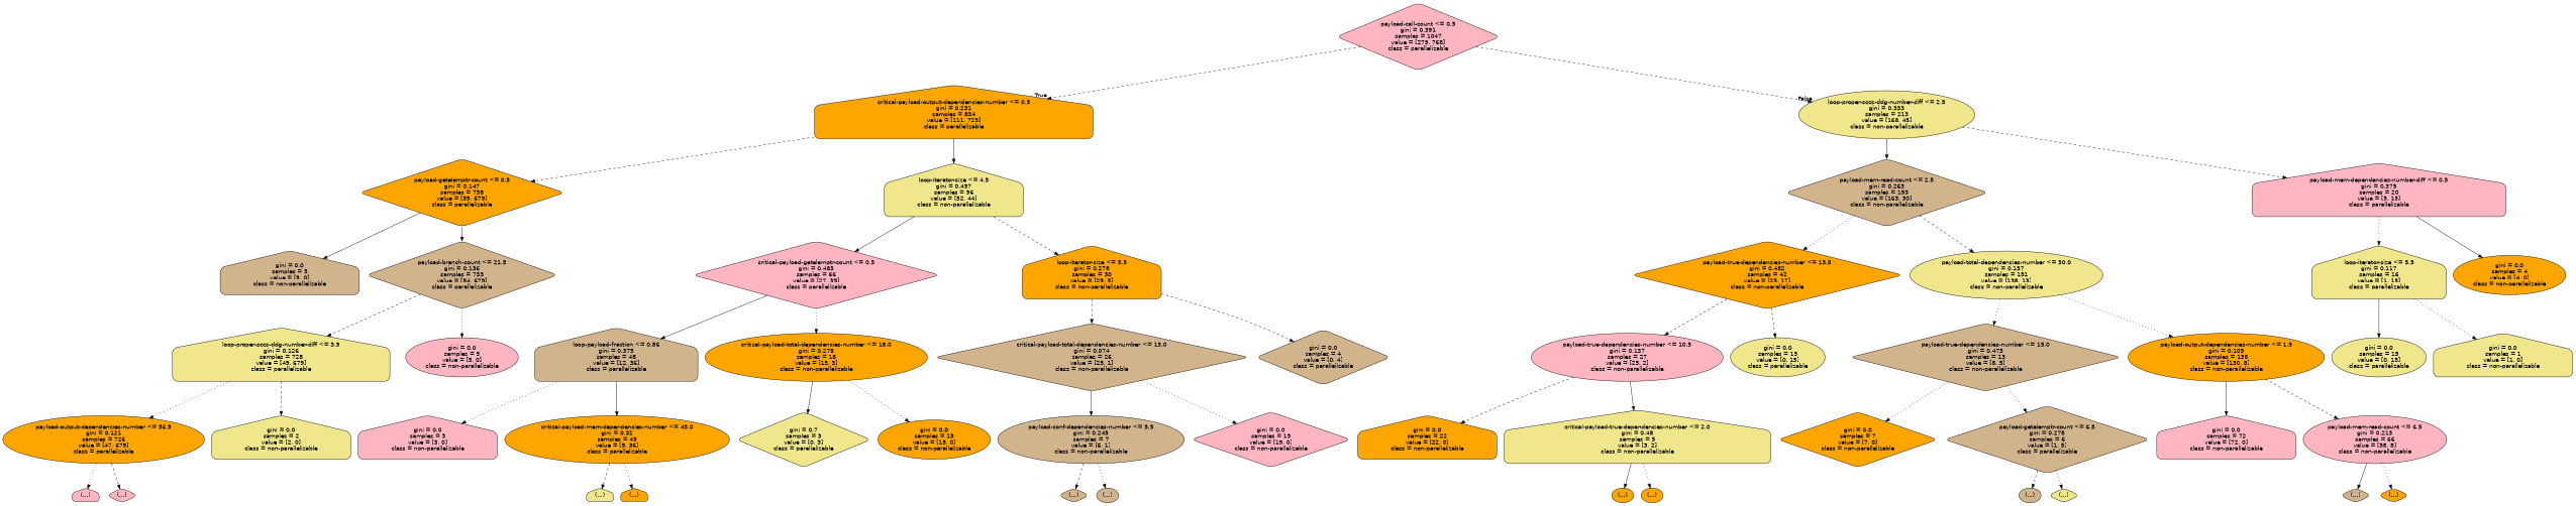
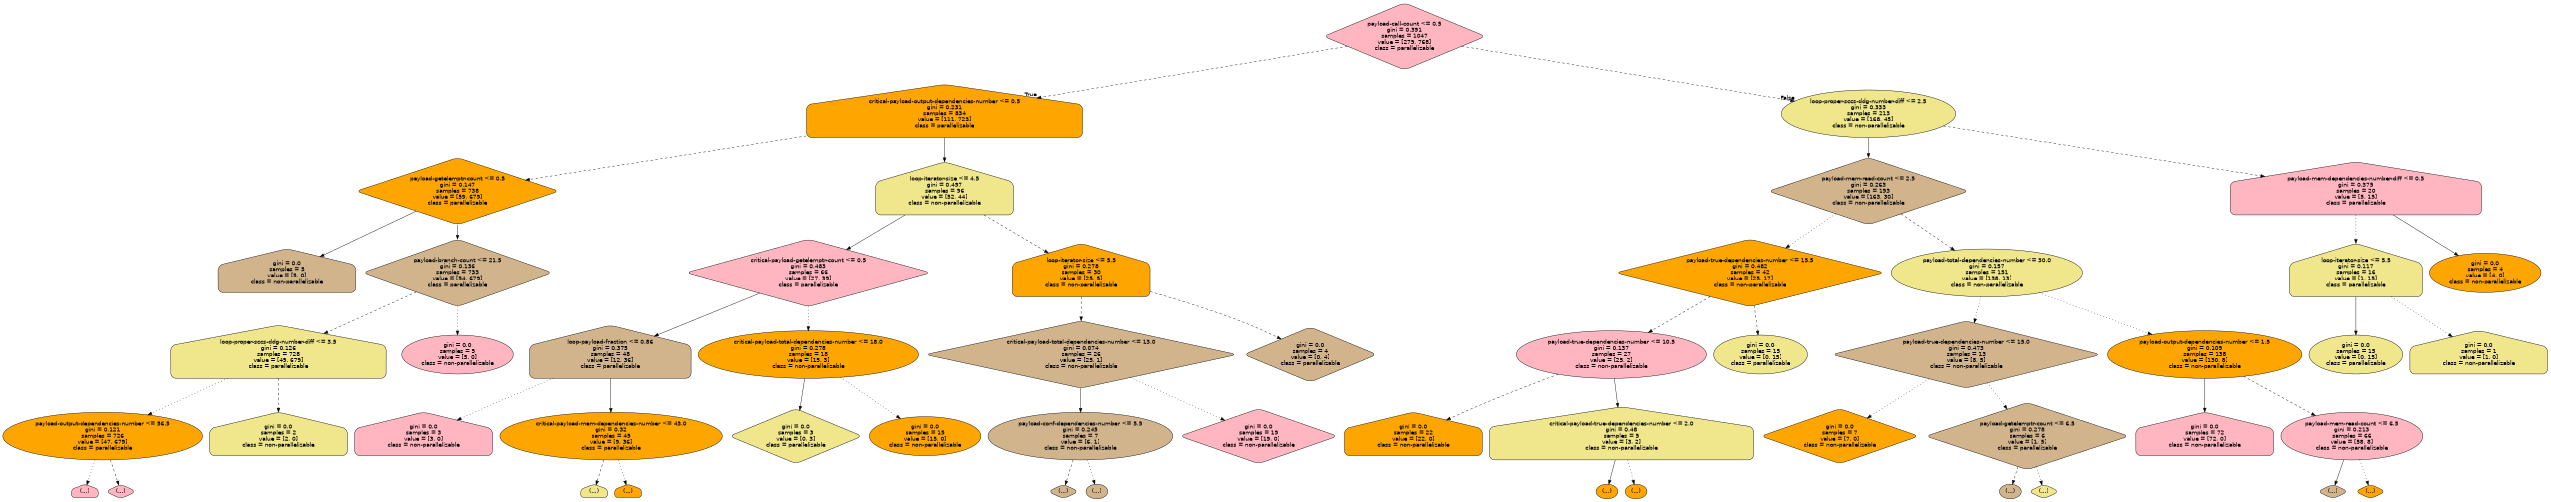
  digraph {
    node [color=black fillcolor=orange fontname=helvetica shape=diamond style="filled, rounded"]
    edge [fontname=helvetica style=dotted]
    n1 [fillcolor=lightpink label="payload-call-count <= 0.5\ngini = 0.391\nsamples = 1047\nvalue = [279, 768]\nclass = parallelizable"]
    n2 [label="critical-payload-output-dependencies-number <= 0.5\ngini = 0.231\nsamples = 834\nvalue = [111, 723]\nclass = parallelizable" shape=house]
    n3 [fillcolor=khaki label="loop-proper-sccs-ddg-number-diff <= 2.5\ngini = 0.333\nsamples = 213\nvalue = [168, 45]\nclass = non-parallelizable" shape=ellipse]
    n4 [label="payload-getelemptr-count <= 0.5\ngini = 0.147\nsamples = 738\nvalue = [59, 679]\nclass = parallelizable"]
    n5 [fillcolor=khaki label="loop-iterator-size <= 4.5\ngini = 0.497\nsamples = 96\nvalue = [52, 44]\nclass = non-parallelizable" shape=house]
    n6 [fillcolor=tan label="gini = 0.0\nsamples = 5\nvalue = [5, 0]\nclass = non-parallelizable" shape=house]
    n7 [fillcolor=tan label="payload-branch-count <= 21.5\ngini = 0.136\nsamples = 733\nvalue = [54, 679]\nclass = parallelizable"]
    n8 [fillcolor=khaki label="loop-proper-sccs-ddg-number-diff <= 3.5\ngini = 0.126\nsamples = 728\nvalue = [49, 679]\nclass = parallelizable" shape=house]
    n9 [fillcolor=lightpink label="gini = 0.0\nsamples = 5\nvalue = [5, 0]\nclass = non-parallelizable" shape=ellipse]
    n10 [label="payload-output-dependencies-number <= 56.5\ngini = 0.121\nsamples = 726\nvalue = [47, 679]\nclass = parallelizable" shape=ellipse]
    n11 [fillcolor=khaki label="gini = 0.0\nsamples = 2\nvalue = [2, 0]\nclass = non-parallelizable" shape=house]
    n12 [fillcolor=lightpink label="(...)" shape=house]
    n13 [fillcolor=lightpink label="(...)"]
    n14 [fillcolor=lightpink label="critical-payload-getelemptr-count <= 0.5\ngini = 0.483\nsamples = 66\nvalue = [27, 39]\nclass = parallelizable"]
    n15 [label="loop-iterator-size <= 5.5\ngini = 0.278\nsamples = 30\nvalue = [25, 5]\nclass = non-parallelizable" shape=house]
    n16 [fillcolor=tan label="loop-payload-fraction <= 0.86\ngini = 0.375\nsamples = 48\nvalue = [12, 36]\nclass = parallelizable" shape=house]
    n17 [label="critical-payload-total-dependencies-number <= 18.0\ngini = 0.278\nsamples = 18\nvalue = [15, 3]\nclass = non-parallelizable" shape=ellipse]
    n18 [fillcolor=lightpink label="gini = 0.0\nsamples = 3\nvalue = [3, 0]\nclass = non-parallelizable" shape=house]
    n19 [label="critical-payload-mem-dependencies-number <= 43.0\ngini = 0.32\nsamples = 45\nvalue = [9, 36]\nclass = parallelizable" shape=ellipse]
    n20 [fillcolor=khaki label="(...)" shape=house]
    n21 [label="(...)" shape=house]
-   n22 [fillcolor=khaki label="gini = 0.7\nsamples = 3\nvalue = [0, 3]\nclass = parallelizable"]
+   n22 [fillcolor=khaki label="gini = 0.0\nsamples = 3\nvalue = [0, 3]\nclass = parallelizable"]
    n23 [label="gini = 0.0\nsamples = 15\nvalue = [15, 0]\nclass = non-parallelizable" shape=ellipse]
    n24 [fillcolor=tan label="critical-payload-total-dependencies-number <= 13.0\ngini = 0.074\nsamples = 26\nvalue = [25, 1]\nclass = non-parallelizable"]
    n25 [fillcolor=tan label="gini = 0.0\nsamples = 4\nvalue = [0, 4]\nclass = parallelizable"]
    n26 [fillcolor=tan label="payload-conf-dependencies-number <= 5.5\ngini = 0.245\nsamples = 7\nvalue = [6, 1]\nclass = non-parallelizable" shape=ellipse]
    n27 [fillcolor=lightpink label="gini = 0.0\nsamples = 19\nvalue = [19, 0]\nclass = non-parallelizable"]
    n28 [fillcolor=tan label="(...)"]
    n29 [fillcolor=tan label="(...)" shape=ellipse]
    n30 [fillcolor=tan label="payload-mem-read-count <= 2.5\ngini = 0.263\nsamples = 193\nvalue = [163, 30]\nclass = non-parallelizable"]
    n31 [fillcolor=lightpink label="payload-mem-dependencies-number-diff <= 0.5\ngini = 0.375\nsamples = 20\nvalue = [5, 15]\nclass = parallelizable" shape=house]
    n32 [label="payload-true-dependencies-number <= 15.5\ngini = 0.482\nsamples = 42\nvalue = [25, 17]\nclass = non-parallelizable"]
    n33 [fillcolor=khaki label="payload-total-dependencies-number <= 30.0\ngini = 0.157\nsamples = 151\nvalue = [138, 13]\nclass = non-parallelizable" shape=ellipse]
    n34 [fillcolor=lightpink label="payload-true-dependencies-number <= 10.5\ngini = 0.137\nsamples = 27\nvalue = [25, 2]\nclass = non-parallelizable" shape=ellipse]
    n35 [fillcolor=khaki label="gini = 0.0\nsamples = 15\nvalue = [0, 15]\nclass = parallelizable" shape=ellipse]
    n36 [label="gini = 0.0\nsamples = 22\nvalue = [22, 0]\nclass = non-parallelizable" shape=house]
    n37 [fillcolor=khaki label="critical-payload-true-dependencies-number <= 2.0\ngini = 0.48\nsamples = 5\nvalue = [3, 2]\nclass = non-parallelizable" shape=house]
    n38 [label="(...)" shape=ellipse]
    n39 [label="(...)" shape=ellipse]
    n40 [fillcolor=tan label="payload-true-dependencies-number <= 15.0\ngini = 0.473\nsamples = 13\nvalue = [8, 5]\nclass = non-parallelizable"]
    n41 [label="payload-output-dependencies-number <= 1.5\ngini = 0.109\nsamples = 138\nvalue = [130, 8]\nclass = non-parallelizable" shape=ellipse]
    n42 [label="gini = 0.0\nsamples = 7\nvalue = [7, 0]\nclass = non-parallelizable"]
    n43 [fillcolor=tan label="payload-getelemptr-count <= 6.5\ngini = 0.278\nsamples = 6\nvalue = [1, 5]\nclass = parallelizable"]
    n44 [fillcolor=tan label="(...)" shape=ellipse]
    n45 [fillcolor=khaki label="(...)"]
    n46 [fillcolor=lightpink label="gini = 0.0\nsamples = 72\nvalue = [72, 0]\nclass = non-parallelizable" shape=house]
    n47 [fillcolor=lightpink label="payload-mem-read-count <= 6.5\ngini = 0.213\nsamples = 66\nvalue = [58, 8]\nclass = non-parallelizable" shape=ellipse]
    n48 [fillcolor=tan label="(...)"]
    n49 [label="(...)"]
    n50 [fillcolor=khaki label="loop-iterator-size <= 5.5\ngini = 0.117\nsamples = 16\nvalue = [1, 15]\nclass = parallelizable" shape=house]
    n51 [label="gini = 0.0\nsamples = 4\nvalue = [4, 0]\nclass = non-parallelizable" shape=ellipse]
    n52 [fillcolor=khaki label="gini = 0.0\nsamples = 15\nvalue = [0, 15]\nclass = parallelizable" shape=ellipse]
    n53 [fillcolor=khaki label="gini = 0.0\nsamples = 1\nvalue = [1, 0]\nclass = non-parallelizable" shape=house]
    n1 -> n2 [headlabel=True labelangle=45 labeldistance=2.5 style=dashed]
    n1 -> n3 [headlabel=False labelangle=-45 labeldistance=2.5 style=dashed]
    n2 -> n4 [style=dashed]
    n2 -> n5 [style=solid]
    n3 -> n30 [style=solid]
    n3 -> n31 [style=dashed]
    n4 -> n6 [style=solid]
    n4 -> n7 [style=solid]
    n5 -> n14 [style=solid]
    n5 -> n15 [style=dashed]
    n7 -> n8 [style=dashed]
    n7 -> n9
    n8 -> n10
    n8 -> n11 [style=dashed]
    n10 -> n12
    n10 -> n13 [style=dashed]
    n14 -> n16 [style=solid]
    n14 -> n17
    n15 -> n24 [style=dashed]
    n15 -> n25 [style=dashed]
    n16 -> n18
    n16 -> n19 [style=solid]
    n17 -> n22 [style=solid]
    n17 -> n23
    n19 -> n20 [style=dashed]
    n19 -> n21
    n24 -> n26 [style=solid]
    n24 -> n27
    n26 -> n28 [style=dashed]
    n26 -> n29
    n30 -> n32
    n30 -> n33 [style=dashed]
    n31 -> n50
    n31 -> n51 [style=solid]
    n32 -> n34 [style=dashed]
    n32 -> n35 [style=dashed]
    n33 -> n40
    n33 -> n41
    n34 -> n36 [style=dashed]
    n34 -> n37 [style=solid]
    n37 -> n38 [style=solid]
    n37 -> n39
    n40 -> n42
    n40 -> n43
    n41 -> n46 [style=solid]
    n41 -> n47 [style=dashed]
    n43 -> n44 [style=dashed]
    n43 -> n45
    n47 -> n48 [style=solid]
    n47 -> n49
    n50 -> n52 [style=solid]
    n50 -> n53
  }
